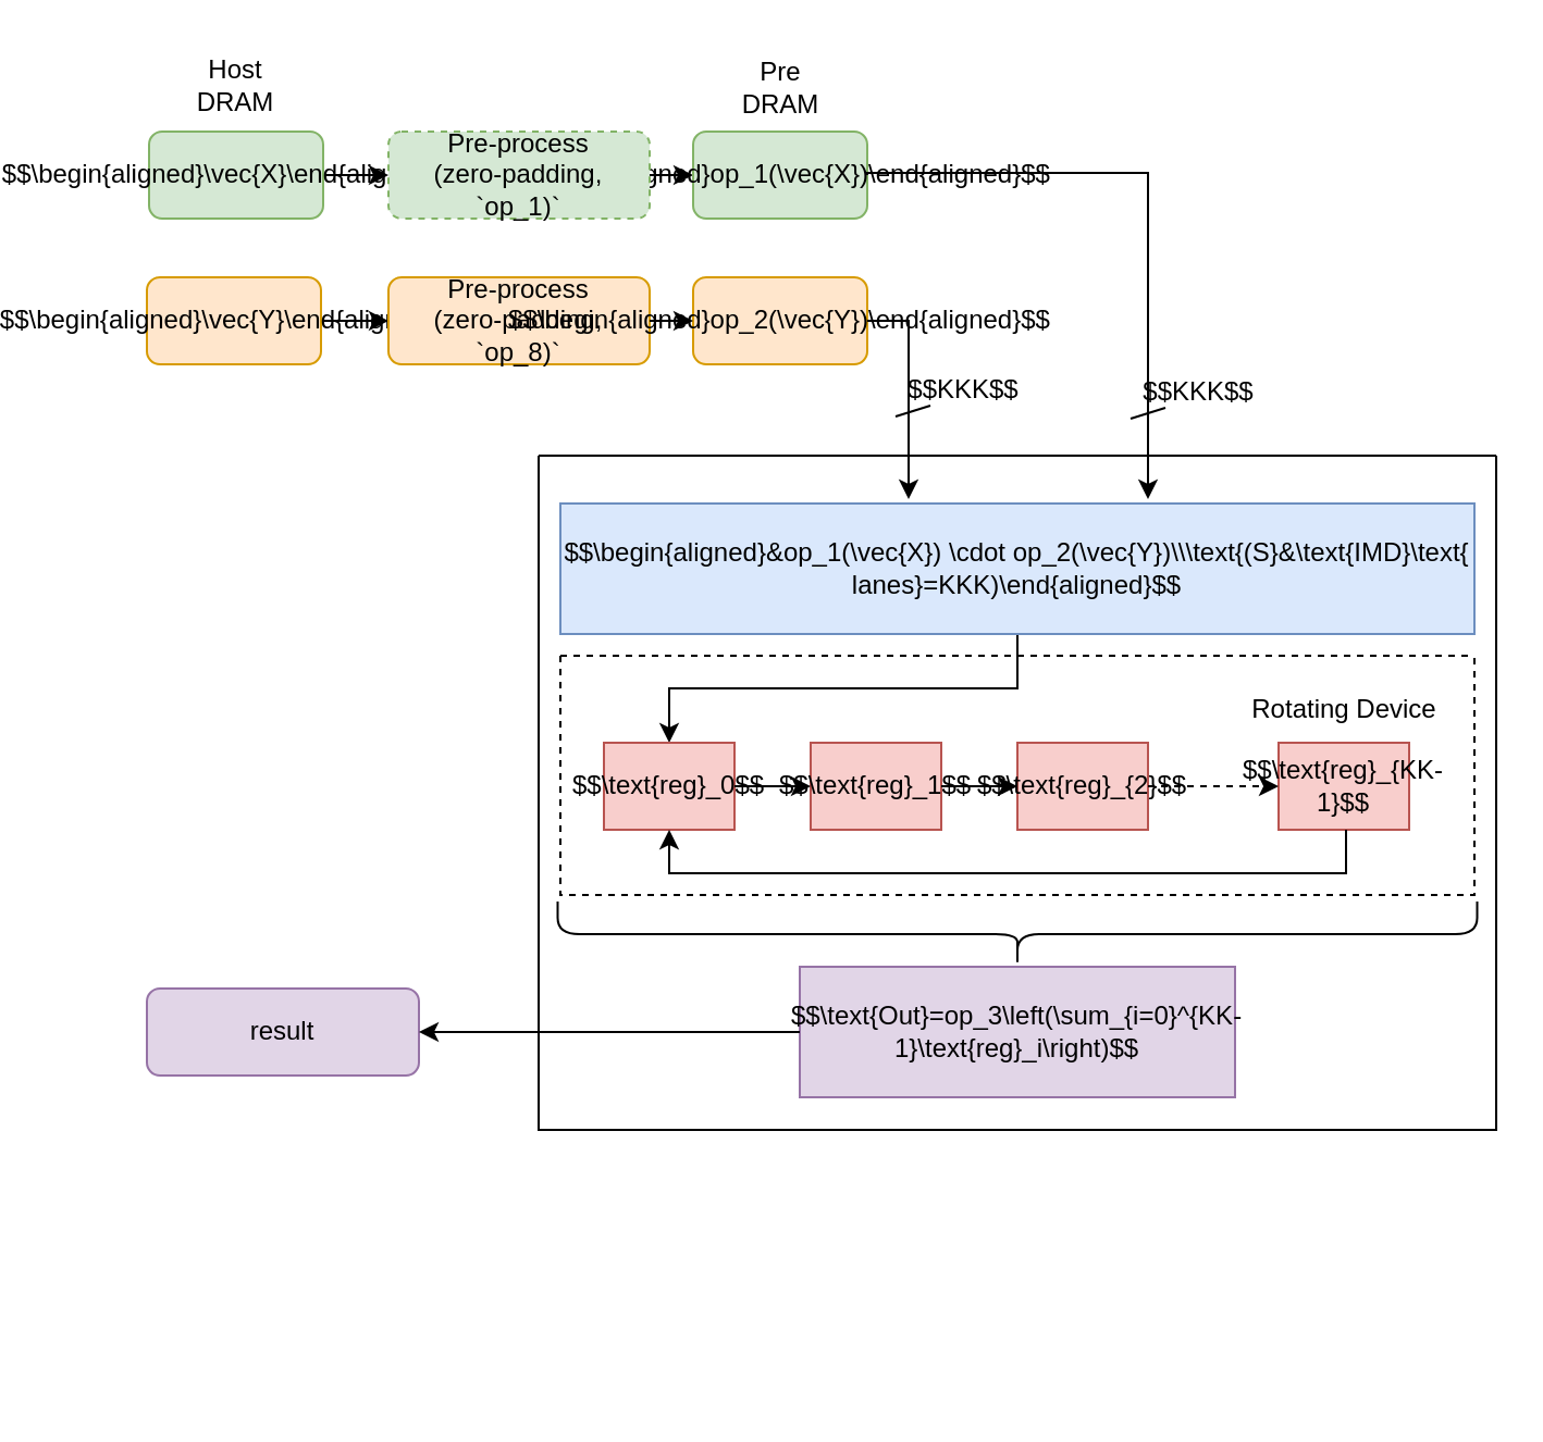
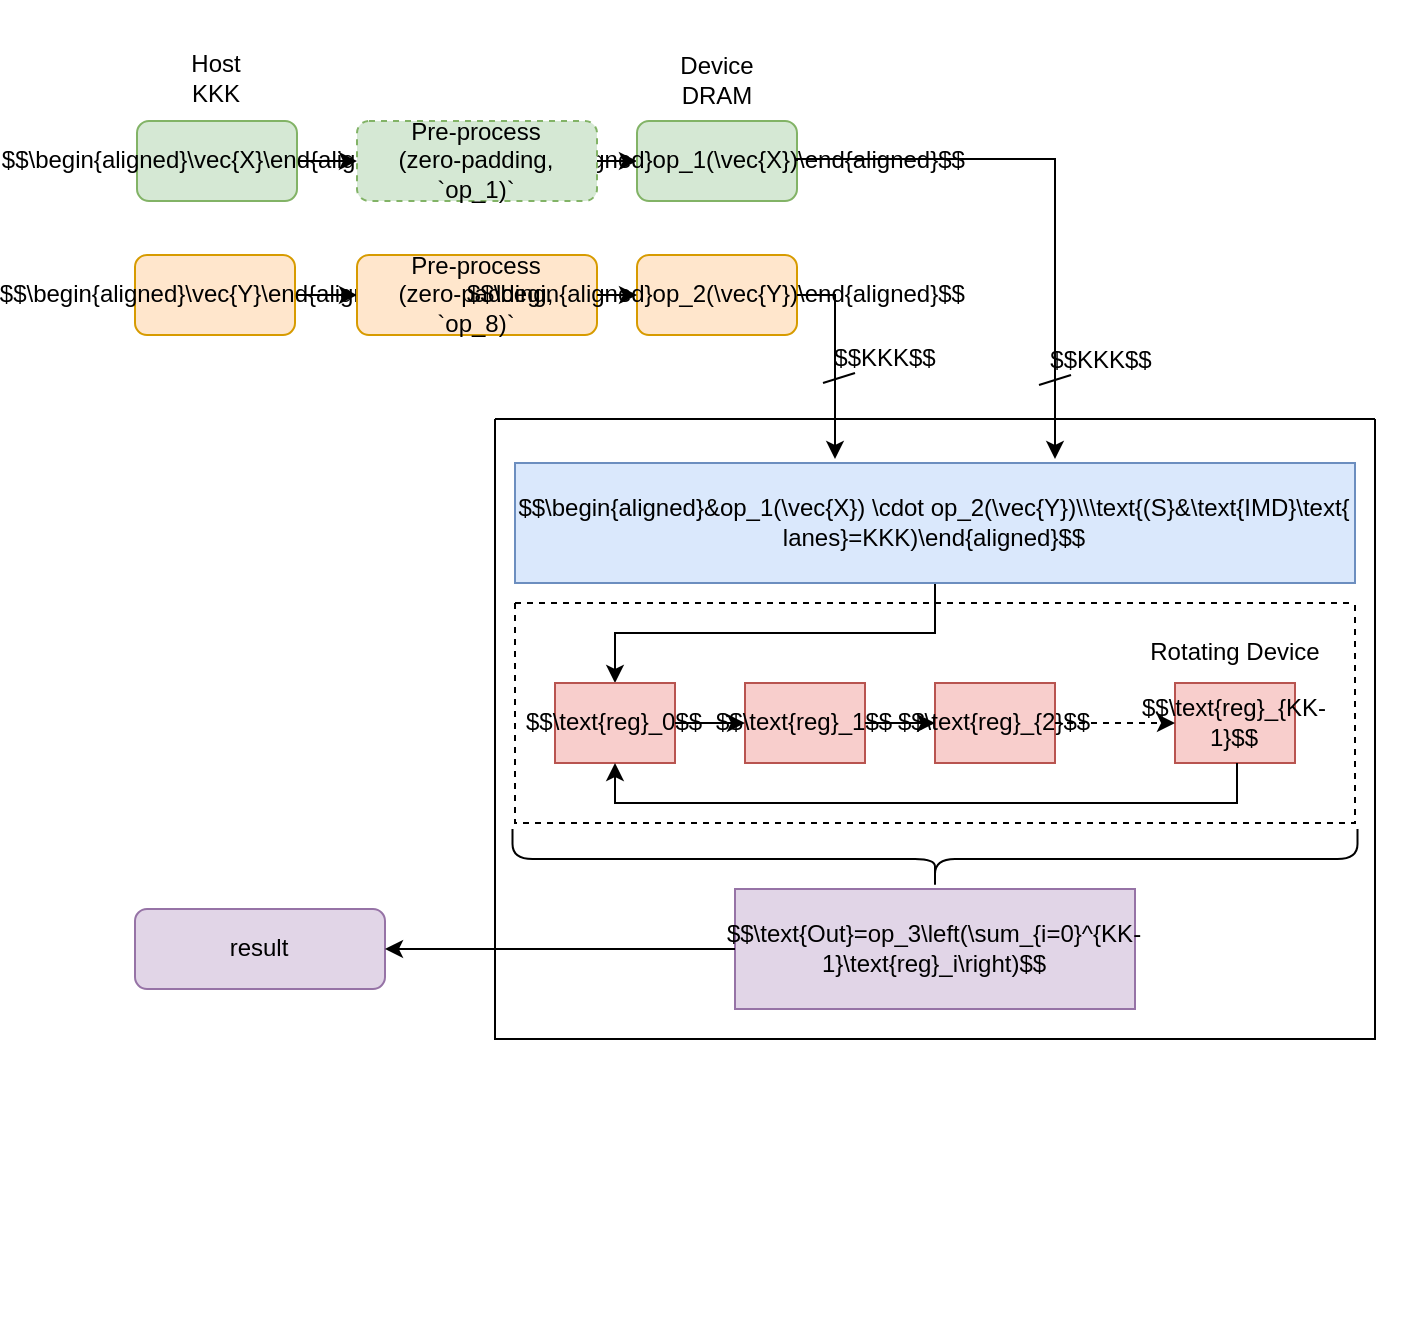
  <mxCell id="0" />
  <mxCell id="1" parent="0" />
  <mxCell id="2" value="result" style="rounded=1;whiteSpace=wrap;html=1;fillColor=#e1d5e7;strokeColor=#9673a6;" parent="1" vertex="1"><mxGeometry x="20" y="454" width="125" height="40" as="geometry" /></mxCell>
  <mxCell id="3" value="" style="swimlane;startSize=0;" parent="1" vertex="1"><mxGeometry x="200" y="209" width="440" height="310" as="geometry" /></mxCell>
  <mxCell id="4" style="edgeStyle=orthogonalEdgeStyle;rounded=0;orthogonalLoop=1;jettySize=auto;html=1;exitX=0.5;exitY=1;exitDx=0;exitDy=0;entryX=0.5;entryY=0;entryDx=0;entryDy=0;" parent="3" source="5" target="10" edge="1"><mxGeometry relative="1" as="geometry" /></mxCell>
  <mxCell id="5" value="$$\begin{aligned}&amp;amp;op_1(\vec{X}) \cdot op_2(\vec{Y})\\\text{(S}&amp;amp;\text{IMD}\text{ lanes}=KKK)\end{aligned}$$" style="rounded=0;whiteSpace=wrap;html=1;fillColor=#dae8fc;strokeColor=#6c8ebf;" parent="3" vertex="1"><mxGeometry x="10" y="22" width="420" height="60" as="geometry" /></mxCell>
  <mxCell id="6" value="$$\text{Out}=op_3\left(\sum_{i=0}^{KK-1}\text{reg}_i\right)$$" style="rounded=0;whiteSpace=wrap;html=1;fillColor=#e1d5e7;strokeColor=#9673a6;" parent="3" vertex="1"><mxGeometry x="120" y="235" width="200" height="60" as="geometry" /></mxCell>
  <mxCell id="7" value="" style="shape=curlyBracket;whiteSpace=wrap;html=1;rounded=1;flipH=1;labelPosition=right;verticalLabelPosition=middle;align=left;verticalAlign=middle;rotation=90;" parent="3" vertex="1"><mxGeometry x="205" y="8.75" width="30" height="422.5" as="geometry" /></mxCell>
  <mxCell id="8" value="" style="swimlane;startSize=0;dashed=1;" parent="3" vertex="1"><mxGeometry x="10" y="92" width="420" height="110" as="geometry" /></mxCell>
  <mxCell id="9" value="Rotating Device" style="text;html=1;align=center;verticalAlign=middle;resizable=0;points=[];autosize=1;strokeColor=none;fillColor=none;" parent="8" vertex="1"><mxGeometry x="300" y="10" width="120" height="30" as="geometry" /></mxCell>
  <mxCell id="10" value="$$\text{reg}_0$$" style="rounded=0;whiteSpace=wrap;html=1;fillColor=#f8cecc;strokeColor=#b85450;" parent="8" vertex="1"><mxGeometry x="20" y="40" width="60" height="40" as="geometry" /></mxCell>
  <mxCell id="11" value="$$\text{reg}_1$$" style="rounded=0;whiteSpace=wrap;html=1;fillColor=#f8cecc;strokeColor=#b85450;" parent="8" vertex="1"><mxGeometry x="115" y="40" width="60" height="40" as="geometry" /></mxCell>
  <mxCell id="12" value="$$\text{reg}_{2}$$" style="rounded=0;whiteSpace=wrap;html=1;fillColor=#f8cecc;strokeColor=#b85450;" parent="8" vertex="1"><mxGeometry x="210" y="40" width="60" height="40" as="geometry" /></mxCell>
  <mxCell id="13" style="edgeStyle=orthogonalEdgeStyle;rounded=0;orthogonalLoop=1;jettySize=auto;html=1;exitX=1;exitY=0.5;exitDx=0;exitDy=0;entryX=0;entryY=0.5;entryDx=0;entryDy=0;" parent="8" source="10" target="11" edge="1"><mxGeometry relative="1" as="geometry" /></mxCell>
  <mxCell id="14" value="$$\text{reg}_{KK-1}$$" style="rounded=0;whiteSpace=wrap;html=1;fillColor=#f8cecc;strokeColor=#b85450;" parent="8" vertex="1"><mxGeometry x="330" y="40" width="60" height="40" as="geometry" /></mxCell>
  <mxCell id="15" style="edgeStyle=orthogonalEdgeStyle;rounded=0;orthogonalLoop=1;jettySize=auto;html=1;entryX=0;entryY=0.5;entryDx=0;entryDy=0;exitX=1;exitY=0.5;exitDx=0;exitDy=0;" parent="8" source="11" target="12" edge="1"><mxGeometry relative="1" as="geometry"><mxPoint x="180" y="60" as="sourcePoint" /><mxPoint x="195" y="70" as="targetPoint" /></mxGeometry></mxCell>
  <mxCell id="16" value="" style="endArrow=classic;html=1;rounded=0;dashed=1;exitX=1;exitY=0.5;exitDx=0;exitDy=0;" parent="8" source="12" target="14" edge="1"><mxGeometry width="50" height="50" relative="1" as="geometry"><mxPoint x="470" y="-80" as="sourcePoint" /><mxPoint x="530" y="-80" as="targetPoint" /></mxGeometry></mxCell>
  <mxCell id="17" style="edgeStyle=orthogonalEdgeStyle;rounded=0;orthogonalLoop=1;jettySize=auto;html=1;entryX=0.5;entryY=1;entryDx=0;entryDy=0;" parent="8" source="14" target="10" edge="1"><mxGeometry relative="1" as="geometry"><mxPoint x="380" y="-30" as="sourcePoint" /><mxPoint x="40" y="-30" as="targetPoint" /><Array as="points"><mxPoint x="361" y="100" /><mxPoint x="50" y="100" /></Array></mxGeometry></mxCell>
  <mxCell id="18" value="" style="edgeStyle=orthogonalEdgeStyle;rounded=0;orthogonalLoop=1;jettySize=auto;html=1;exitX=0;exitY=0.5;exitDx=0;exitDy=0;entryX=1;entryY=0.5;entryDx=0;entryDy=0;" parent="1" source="6" target="2" edge="1"><mxGeometry relative="1" as="geometry"><mxPoint x="260" y="462" as="sourcePoint" /><mxPoint x="130" y="462" as="targetPoint" /></mxGeometry></mxCell>
- <mxCell id="19" value="Host&lt;br&gt;DRAM" style="text;html=1;strokeColor=none;fillColor=none;align=center;verticalAlign=middle;whiteSpace=wrap;rounded=0;" parent="1" vertex="1"><mxGeometry x="31" y="24" width="60" height="30" as="geometry" /></mxCell>
+ <mxCell id="19" value="Host&lt;br&gt;KKK" style="text;html=1;strokeColor=none;fillColor=none;align=center;verticalAlign=middle;whiteSpace=wrap;rounded=0;" parent="1" vertex="1"><mxGeometry x="31" y="24" width="60" height="30" as="geometry" /></mxCell>
  <mxCell id="20" style="edgeStyle=orthogonalEdgeStyle;rounded=0;orthogonalLoop=1;jettySize=auto;html=1;exitX=1;exitY=0.5;exitDx=0;exitDy=0;entryX=0;entryY=0.5;entryDx=0;entryDy=0;" parent="1" source="27" target="29" edge="1"><mxGeometry relative="1" as="geometry"><mxPoint x="61" y="135" as="sourcePoint" /><mxPoint x="161" y="-5" as="targetPoint" /></mxGeometry></mxCell>
  <mxCell id="21" style="edgeStyle=orthogonalEdgeStyle;rounded=0;orthogonalLoop=1;jettySize=auto;html=1;exitX=1;exitY=0.5;exitDx=0;exitDy=0;entryX=0;entryY=0.5;entryDx=0;entryDy=0;" parent="1" source="22" target="28" edge="1"><mxGeometry relative="1" as="geometry"><mxPoint x="161" y="0" as="targetPoint" /></mxGeometry></mxCell>
  <mxCell id="22" value="$$\begin{aligned}\vec{X}\end{aligned}$$" style="rounded=1;whiteSpace=wrap;html=1;fillColor=#d5e8d4;strokeColor=#82b366;" parent="1" vertex="1"><mxGeometry x="21" y="60" width="80" height="40" as="geometry" /></mxCell>
  <mxCell id="23" style="edgeStyle=orthogonalEdgeStyle;rounded=0;orthogonalLoop=1;jettySize=auto;html=1;exitX=1;exitY=0.5;exitDx=0;exitDy=0;entryX=0.5;entryY=0;entryDx=0;entryDy=0;" parent="1" source="28" target="24" edge="1"><mxGeometry relative="1" as="geometry"><mxPoint x="241" y="0" as="sourcePoint" /></mxGeometry></mxCell>
  <mxCell id="24" value="$$\begin{aligned}op_1(\vec{X})\end{aligned}$$" style="rounded=1;whiteSpace=wrap;html=1;direction=north;fillColor=#d5e8d4;strokeColor=#82b366;" parent="1" vertex="1"><mxGeometry x="271" y="60" width="80" height="40" as="geometry" /></mxCell>
- <mxCell id="25" value="Pre&lt;br&gt;DRAM" style="text;html=1;align=center;verticalAlign=middle;resizable=0;points=[];autosize=1;strokeColor=none;fillColor=none;" parent="1" vertex="1"><mxGeometry x="281" y="20" width="60" height="40" as="geometry" /></mxCell>
+ <mxCell id="25" value="Device&lt;br&gt;DRAM" style="text;html=1;align=center;verticalAlign=middle;resizable=0;points=[];autosize=1;strokeColor=none;fillColor=none;" parent="1" vertex="1"><mxGeometry x="281" y="20" width="60" height="40" as="geometry" /></mxCell>
  <mxCell id="26" value="" style="edgeStyle=orthogonalEdgeStyle;rounded=0;orthogonalLoop=1;jettySize=auto;html=1;exitX=0.5;exitY=1;exitDx=0;exitDy=0;" parent="1" source="24" edge="1"><mxGeometry relative="1" as="geometry"><mxPoint x="341" y="111" as="sourcePoint" /><mxPoint x="480" y="229" as="targetPoint" /><Array as="points"><mxPoint x="351" y="79" /><mxPoint x="480" y="79" /></Array></mxGeometry></mxCell>
  <mxCell id="27" value="$$\begin{aligned}\vec{Y}\end{aligned}$$" style="rounded=1;whiteSpace=wrap;html=1;fillColor=#ffe6cc;strokeColor=#d79b00;" parent="1" vertex="1"><mxGeometry x="20" y="127" width="80" height="40" as="geometry" /></mxCell>
  <mxCell id="28" value="Pre-process&lt;br style=&quot;border-color: var(--border-color);&quot;&gt;(zero-padding, `op_1)`" style="rounded=1;whiteSpace=wrap;html=1;fillColor=#d5e8d4;strokeColor=#82b366;dashed=1;" parent="1" vertex="1"><mxGeometry x="131" y="60" width="120" height="40" as="geometry" /></mxCell>
  <mxCell id="29" value="Pre-process&lt;br style=&quot;border-color: var(--border-color);&quot;&gt;(zero-padding, `op_8)`" style="rounded=1;whiteSpace=wrap;html=1;fillColor=#ffe6cc;strokeColor=#d79b00;" parent="1" vertex="1"><mxGeometry x="131" y="127" width="120" height="40" as="geometry" /></mxCell>
  <mxCell id="30" value="$$\begin{aligned}op_2(\vec{Y})\end{aligned}$$" style="rounded=1;whiteSpace=wrap;html=1;direction=north;fillColor=#ffe6cc;strokeColor=#d79b00;" parent="1" vertex="1"><mxGeometry x="271" y="127" width="80" height="40" as="geometry" /></mxCell>
  <mxCell id="31" style="edgeStyle=orthogonalEdgeStyle;rounded=0;orthogonalLoop=1;jettySize=auto;html=1;exitX=1;exitY=0.5;exitDx=0;exitDy=0;" parent="1" source="29" edge="1"><mxGeometry relative="1" as="geometry"><mxPoint x="261" y="85" as="sourcePoint" /><mxPoint x="271" y="147" as="targetPoint" /></mxGeometry></mxCell>
  <mxCell id="32" value="" style="edgeStyle=orthogonalEdgeStyle;rounded=0;orthogonalLoop=1;jettySize=auto;html=1;exitX=0.5;exitY=1;exitDx=0;exitDy=0;" parent="1" source="30" edge="1"><mxGeometry relative="1" as="geometry"><mxPoint x="361" y="81" as="sourcePoint" /><mxPoint x="370" y="229" as="targetPoint" /><Array as="points"><mxPoint x="370" y="147" /></Array></mxGeometry></mxCell>
  <mxCell id="33" value="" style="endArrow=none;html=1;rounded=0;" parent="1" edge="1"><mxGeometry width="50" height="50" relative="1" as="geometry"><mxPoint x="364" y="191" as="sourcePoint" /><mxPoint x="380" y="186" as="targetPoint" /></mxGeometry></mxCell>
  <mxCell id="34" value="$$KKK$$" style="text;html=1;align=center;verticalAlign=middle;resizable=0;points=[];autosize=1;strokeColor=none;fillColor=none;" parent="1" vertex="1"><mxGeometry x="360" y="164" width="70" height="30" as="geometry" /></mxCell>
  <mxCell id="35" value="" style="endArrow=none;html=1;rounded=0;" parent="1" edge="1"><mxGeometry width="50" height="50" relative="1" as="geometry"><mxPoint x="472" y="192" as="sourcePoint" /><mxPoint x="488" y="187" as="targetPoint" /></mxGeometry></mxCell>
  <mxCell id="36" value="$$KKK$$" style="text;html=1;align=center;verticalAlign=middle;resizable=0;points=[];autosize=1;strokeColor=none;fillColor=none;" parent="1" vertex="1"><mxGeometry x="468" y="165" width="70" height="30" as="geometry" /></mxCell>
